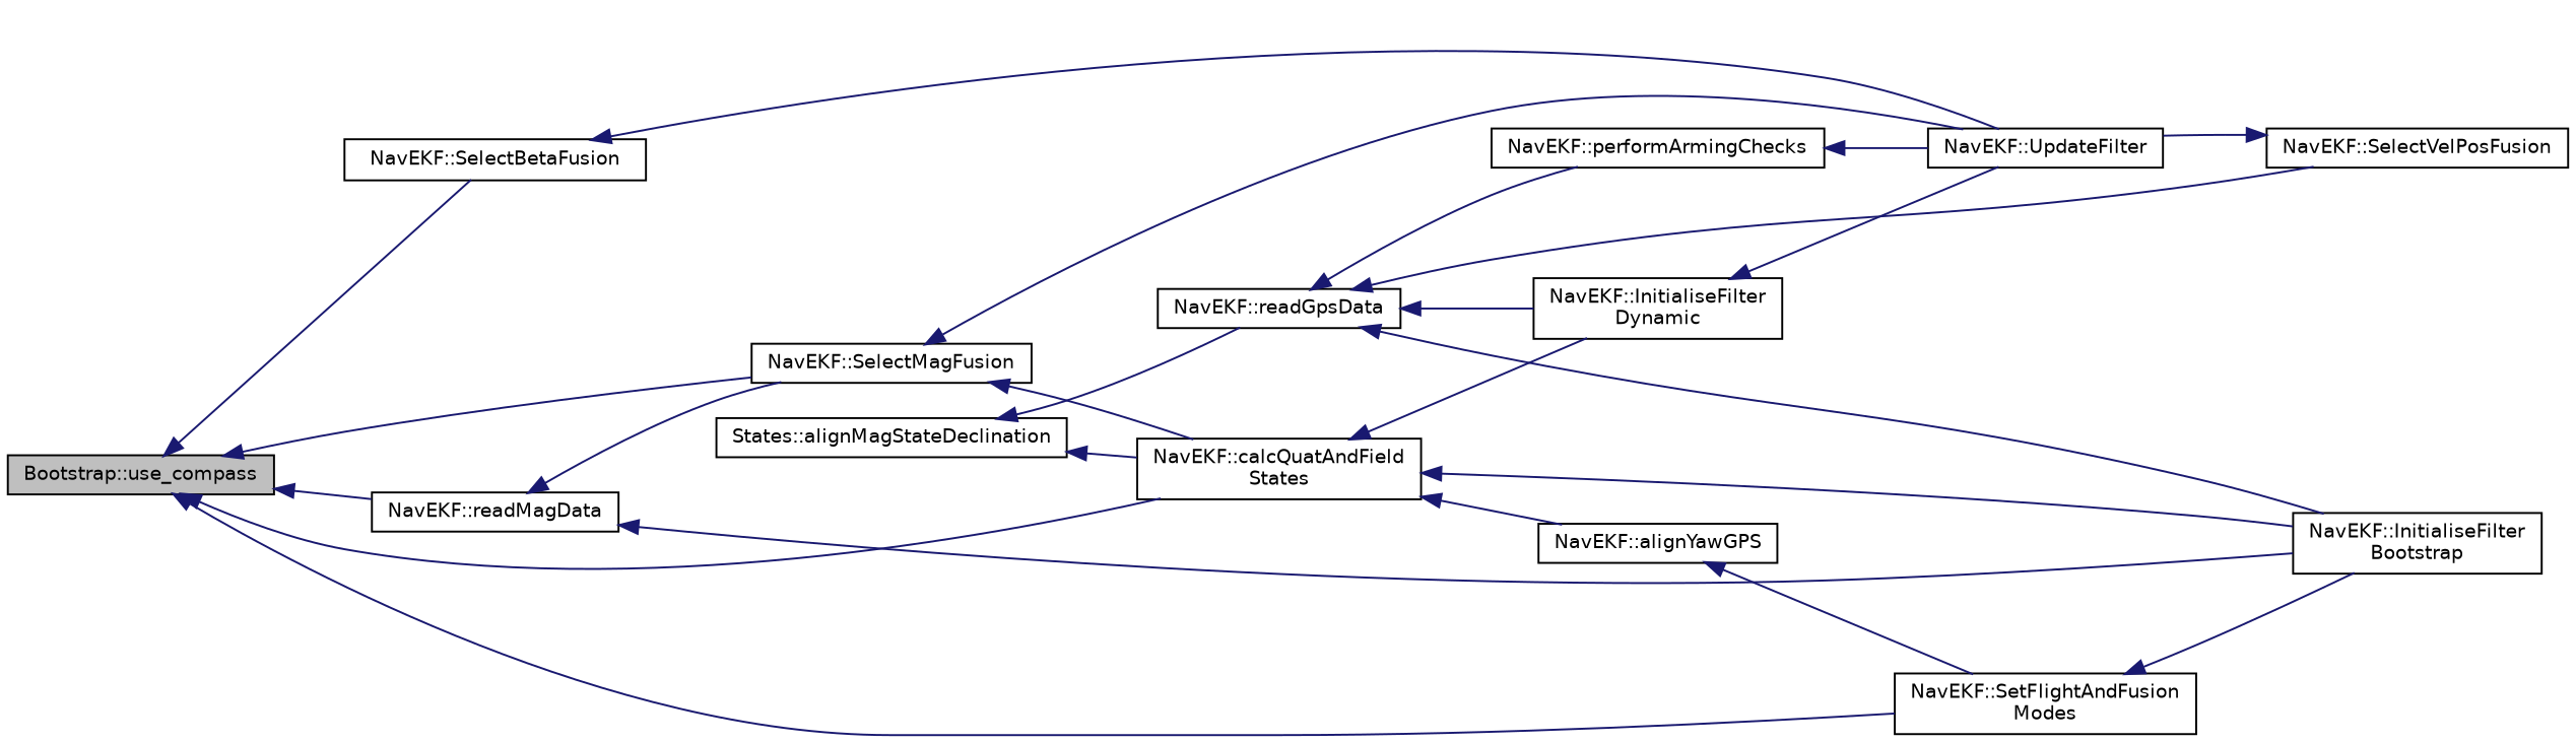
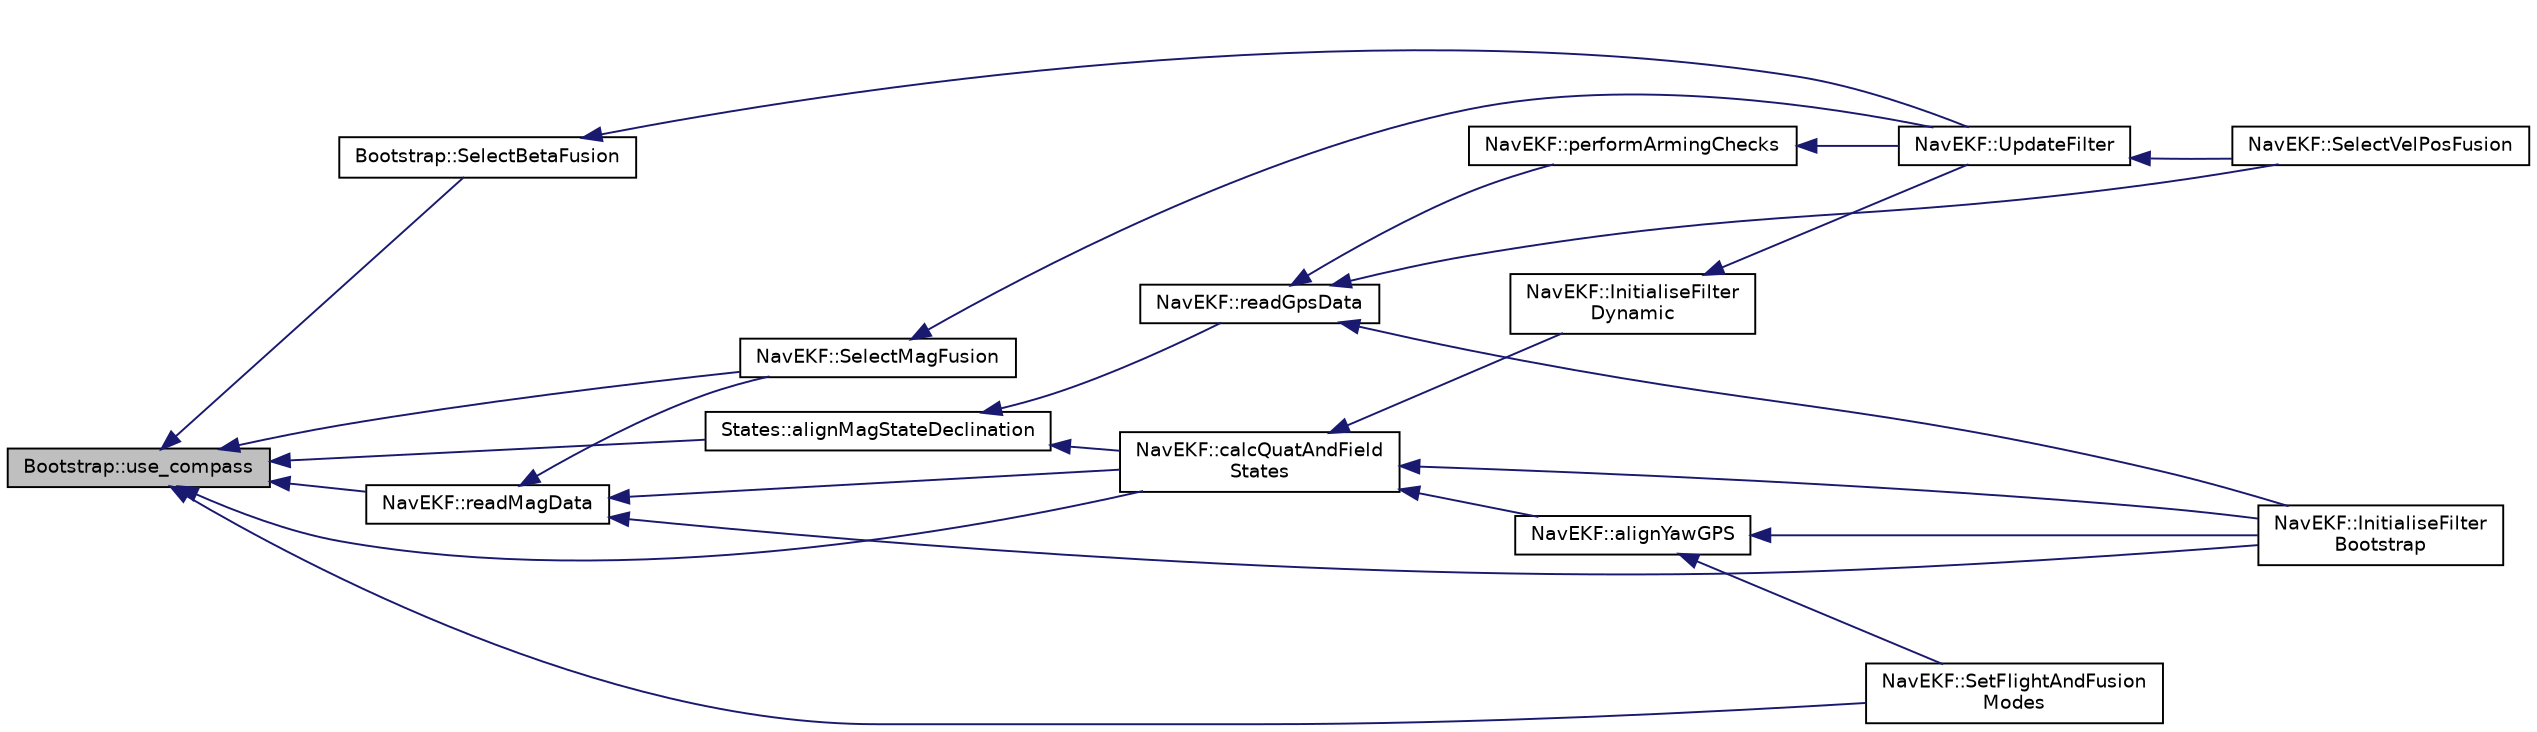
  digraph {
    rankdir=LR
    node [color=black fillcolor=white fontname=Helvetica fontsize=10 shape=record style=filled]
    edge [color=midnightblue dir=back fontname=Helvetica fontsize=10 labelfontname=Helvetica labelfontsize=10 style=solid]
    n1 [fillcolor=grey75 fontcolor=black height=0.2 label="Bootstrap::use_compass" width=0.4]
    n2 [height=0.2 label="States::alignMagStateDeclination" width=0.4]
    n3 [height=0.2 label="NavEKF::calcQuatAndField\lStates" width=0.4]
    n4 [height=0.2 label="NavEKF::SetFlightAndFusion\lModes" width=0.4]
    n5 [height=0.2 label="NavEKF::readMagData" width=0.4]
    n6 [height=0.2 label="NavEKF::SelectMagFusion" width=0.4]
-   n7 [height=0.2 label="NavEKF::SelectBetaFusion" width=0.4]
+   n7 [height=0.2 label="Bootstrap::SelectBetaFusion" width=0.4]
    n8 [height=0.2 label="NavEKF::readGpsData" width=0.4]
    n9 [height=0.2 label="NavEKF::alignYawGPS" width=0.4]
    n10 [height=0.2 label="NavEKF::InitialiseFilter\lBootstrap" width=0.4]
    n11 [height=0.2 label="NavEKF::InitialiseFilter\lDynamic" width=0.4]
    n12 [height=0.2 label="NavEKF::UpdateFilter" width=0.4]
    n13 [height=0.2 label="NavEKF::performArmingChecks" width=0.4]
    n14 [height=0.2 label="NavEKF::SelectVelPosFusion" width=0.4]
+   n1 -> n2
    n1 -> n3
    n1 -> n4
    n1 -> n5
    n1 -> n6
    n1 -> n7
    n2 -> n3
    n2 -> n8
    n3 -> n9
    n3 -> n10
    n3 -> n11
-   n4 -> n10
-   n6 -> n3
+   n9 -> n10
+   n5 -> n3
    n5 -> n6
    n5 -> n10
    n6 -> n12
    n7 -> n12
    n8 -> n10
-   n8 -> n11
    n8 -> n13
    n8 -> n14
    n9 -> n4
    n11 -> n12
    n13 -> n12
-   n14 -> n12
+   n12 -> n14
  }
